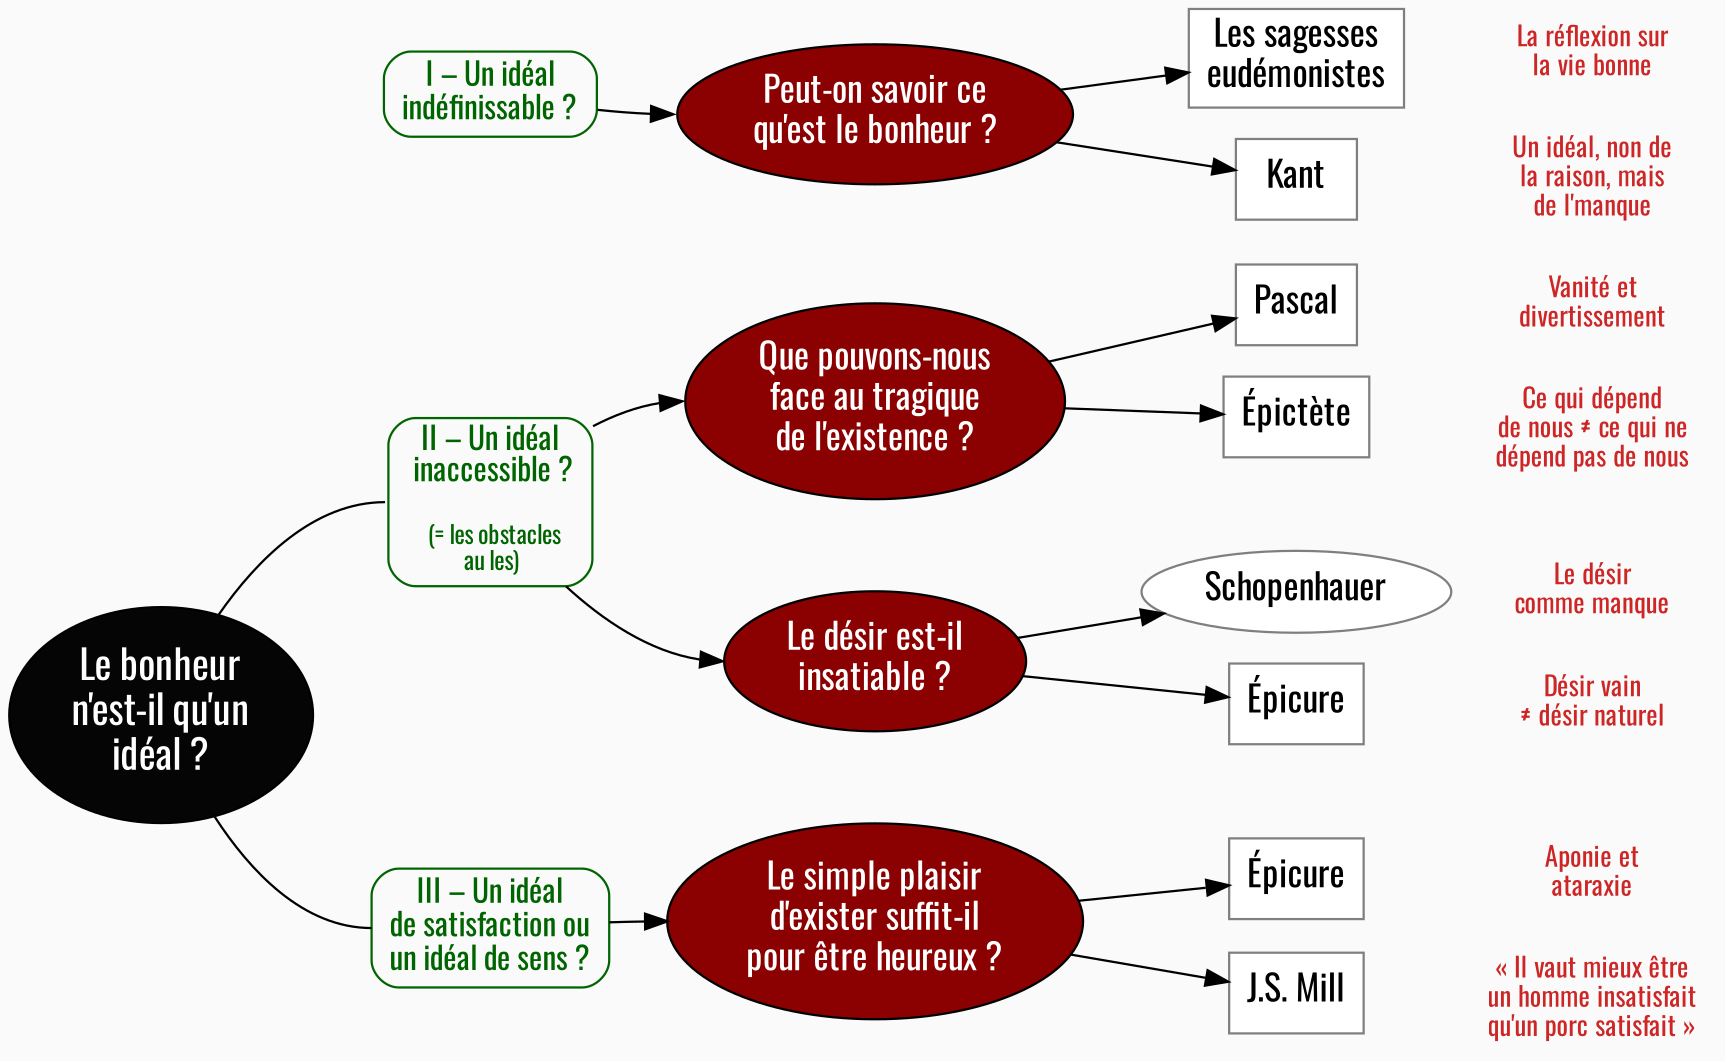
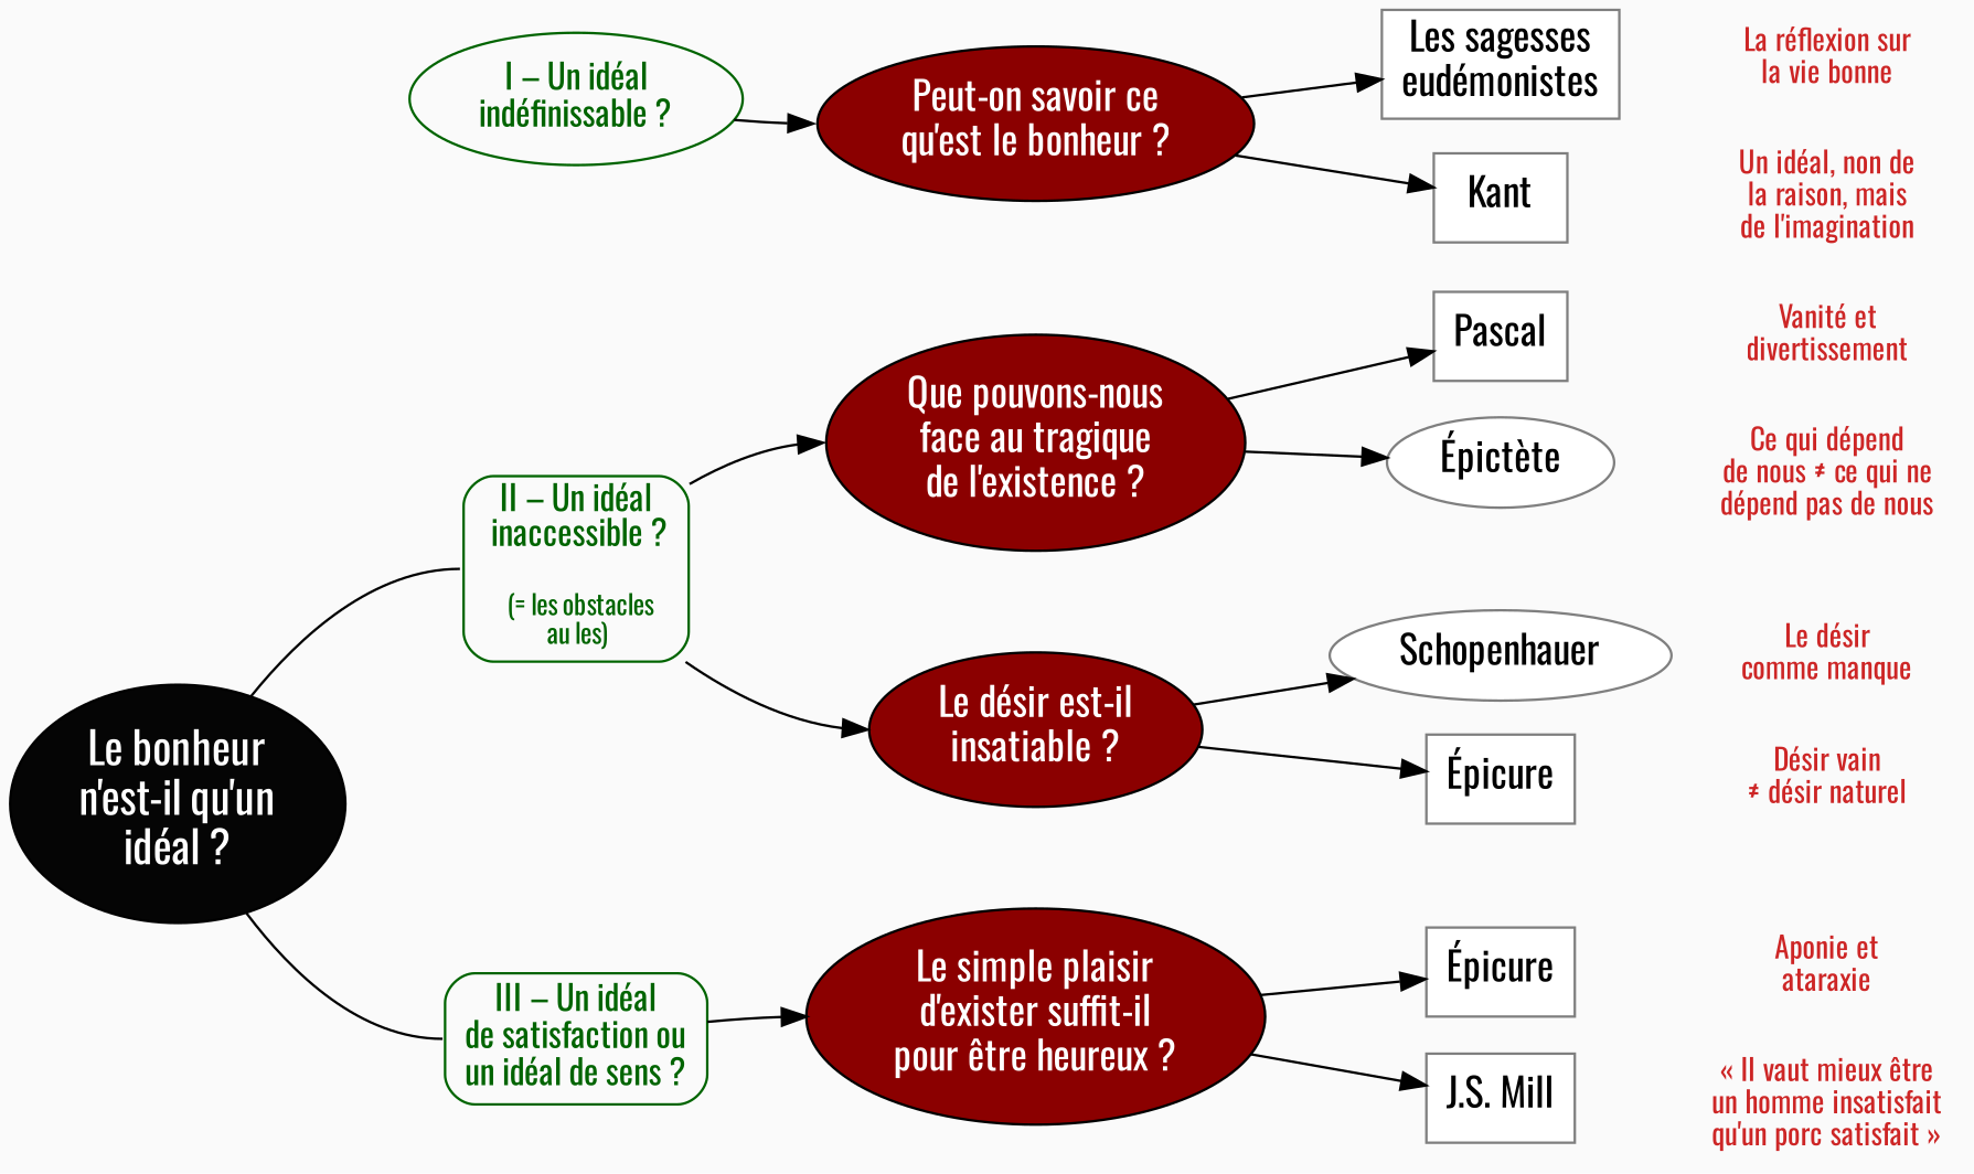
  digraph {
    bgcolor=grey98
    fontname=Oswald
    nodesep=0.2
    rankdir=LR
    ranksep=0.1
    splines=true
    style=filled
    node [color=grey50 fillcolor=grey98 fontcolor=black fontname=Oswald fontsize=16 shape=plaintext style=filled]
    edge [fontname=Oswald minlen=3 style=invis]
-   n1 [color=darkgreen fontcolor=darkgreen fontsize=14 label="I – Un idéal\nindéfinissable ?" shape=rect style="filled, rounded"]
+   n1 [color=darkgreen fontcolor=darkgreen fontsize=14 label="I – Un idéal\nindéfinissable ?" shape=ellipse style="filled, rounded"]
    n2 [color=darkgreen fontcolor=darkgreen fontsize=14 label=<II – Un idéal<br/> inaccessible ?<br/> <font point-size="3"><br/></font> <font point-size="11">(= les obstacles<br/> au les)</font>> shape=rect style="filled, rounded"]
    n3 [color=darkgreen fontcolor=darkgreen fontsize=14 label="III – Un idéal\nde satisfaction ou\nun idéal de sens ?" shape=rect style="filled, rounded"]
    n4 [color=black fillcolor=red4 fontcolor=white label="Peut-on savoir ce\nqu'est le bonheur ?" shape=oval]
    n5 [color=black fillcolor=red4 fontcolor=white label="Que pouvons-nous\nface au tragique\nde l'existence ?" shape=oval]
    n6 [color=black fillcolor=red4 fontcolor=white label="Le désir est-il\ninsatiable ?" shape=oval]
    n7 [color=black fillcolor=red4 fontcolor=white label="Le simple plaisir\nd'exister suffit-il\npour être heureux ?" shape=oval]
    n8 [fillcolor=white label="Les sagesses\neudémonistes" shape=box]
    n9 [fillcolor=white label=Pascal shape=box]
-   n10 [fillcolor=white label="Épictète" shape=box]
+   n10 [fillcolor=white label="Épictète" shape=ellipse]
    n11 [fillcolor=white label=Schopenhauer shape=ellipse]
    n12 [fillcolor=white label="Épicure" shape=box]
    n13 [fillcolor=white label="Épicure" shape=box]
    n14 [fillcolor=white label=Kant shape=box]
    n15 [fillcolor=white label="J.S. Mill" shape=box]
    n16 [fontcolor=firebrick3 fontsize=12 label="La réflexion sur\nla vie bonne" style="filled,rounded"]
    n17 [fontcolor=firebrick3 fontsize=12 label="Vanité et\ndivertissement" style="filled,rounded"]
    n18 [fontcolor=firebrick3 fontsize=12 label="Ce qui dépend\nde nous ≠ ce qui ne\ndépend pas de nous" style="filled,rounded"]
    n19 [fontcolor=firebrick3 fontsize=12 label="Le désir\ncomme manque" style="filled,rounded"]
    n20 [fontcolor=firebrick3 fontsize=12 label="Désir vain\n≠ désir naturel" style="filled,rounded"]
    n21 [fontcolor=firebrick3 fontsize=12 label="Aponie et\nataraxie" style="filled,rounded"]
    n22 [fillcolor=grey2 fontcolor=white fontsize=18 label="Le bonheur\nn'est-il qu'un\nidéal ?" color="" shape=""]
-   n23 [fontcolor=firebrick3 fontsize=12 label="Un idéal, non de\nla raison, mais\nde l'manque" style="filled,rounded"]
+   n23 [fontcolor=firebrick3 fontsize=12 label="Un idéal, non de\nla raison, mais\nde l'imagination" style="filled,rounded"]
    n24 [fontcolor=firebrick3 fontsize=12 label="« Il vaut mieux être\nun homme insatisfait\nqu'un porc satisfait »" style="filled,rounded"]
    subgraph sub_1 {
      rank=same
      n1
      n2
      n3
    }
    subgraph sub_2 {
      rank=same
      n4
      n5
      n6
      n7
    }
    subgraph sub_3 {
      rank=same
      n8
      n9
    }
    subgraph sub_4 {
      rank=same
      n10
      n11
    }
    subgraph sub_5 {
      rank=same
      n12
      n13
    }
    n1 -> n2 [minlen=9]
    n1 -> n4 [headport=w style=""]
    n2 -> n3 [minlen=9]
    n2 -> n5 [headport=w style=""]
    n2 -> n6 [headport=w style=""]
    n3 -> n7 [headport=w style=""]
    n4 -> n5
    n4 -> n8 [style=""]
    n4 -> n14 [style=""]
    n5 -> n6
    n5 -> n9 [style=""]
    n5 -> n10 [style=""]
    n6 -> n7
    n6 -> n11 [style=""]
    n6 -> n12 [style=""]
    n7 -> n13 [style=""]
    n7 -> n15 [style=""]
    n8 -> n9
    n8 -> n16 [minlen=1]
    n9 -> n17 [minlen=1]
    n10 -> n11
    n10 -> n18 [minlen=1]
    n11 -> n19 [minlen=1]
    n12 -> n13
    n12 -> n20 [minlen=1]
    n13 -> n21 [minlen=1]
    n14 -> n23 [minlen=1]
    n15 -> n24 [minlen=1]
    n22 -> n2 [arrowhead=none headport=w style=""]
    n22 -> n3 [arrowhead=none headport=w style=""]
  }
